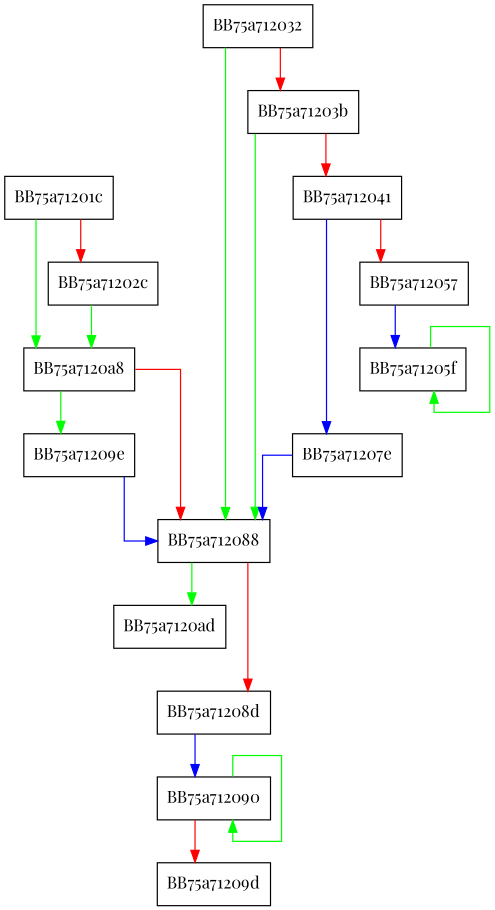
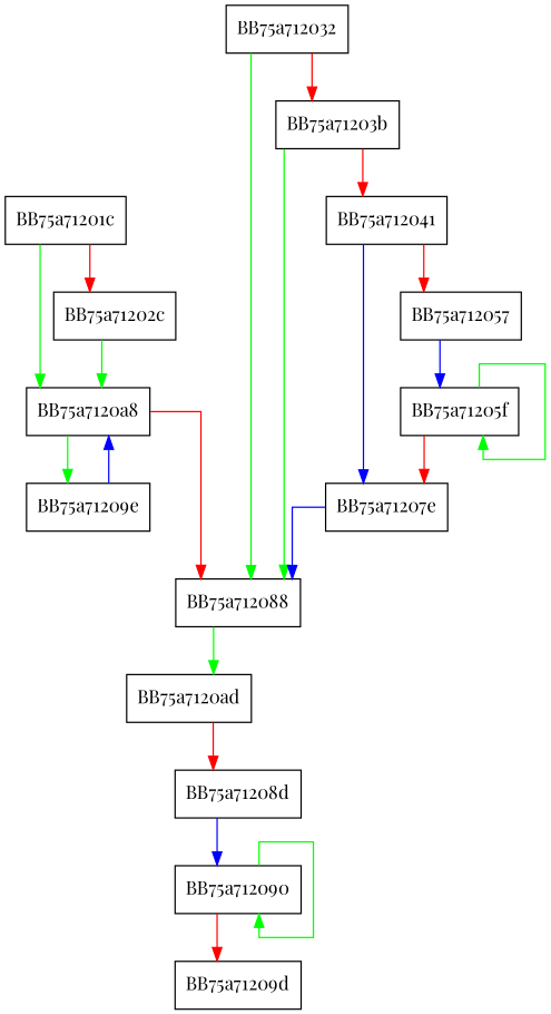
  digraph {
    fontname="Playfair Display"
    splines=ortho
    node [fontname="Playfair Display" shape=box]
    edge [color=green fontname="Playfair Display"]
    BB75a71201c
    BB75a7120a8
    BB75a71202c
    BB75a71209e
    BB75a712088
    BB75a712032
    BB75a71203b
    BB75a7120ad
    BB75a71208d
    BB75a712041
    BB75a712090
    BB75a71207e
    BB75a712057
    BB75a71205f
    BB75a71209d
    BB75a71201c -> BB75a7120a8
    BB75a71201c -> BB75a71202c [color=red]
    BB75a7120a8 -> BB75a71209e
    BB75a7120a8 -> BB75a712088 [color=red]
    BB75a71202c -> BB75a7120a8
-   BB75a71209e -> BB75a712088 [color=blue]
+   BB75a71209e -> BB75a7120a8 [color=blue]
    BB75a712088 -> BB75a7120ad
-   BB75a712088 -> BB75a71208d [color=red]
+   BB75a7120ad -> BB75a71208d [color=red]
    BB75a712032 -> BB75a712088
    BB75a712032 -> BB75a71203b [color=red]
    BB75a71203b -> BB75a712088
    BB75a71203b -> BB75a712041 [color=red]
    BB75a71208d -> BB75a712090 [color=blue]
    BB75a712041 -> BB75a71207e [color=blue]
    BB75a712041 -> BB75a712057 [color=red]
    BB75a712090 -> BB75a712090
    BB75a712090 -> BB75a71209d [color=red]
    BB75a71207e -> BB75a712088 [color=blue]
    BB75a712057 -> BB75a71205f [color=blue]
+   BB75a71205f -> BB75a71207e [color=red]
    BB75a71205f -> BB75a71205f
  }
